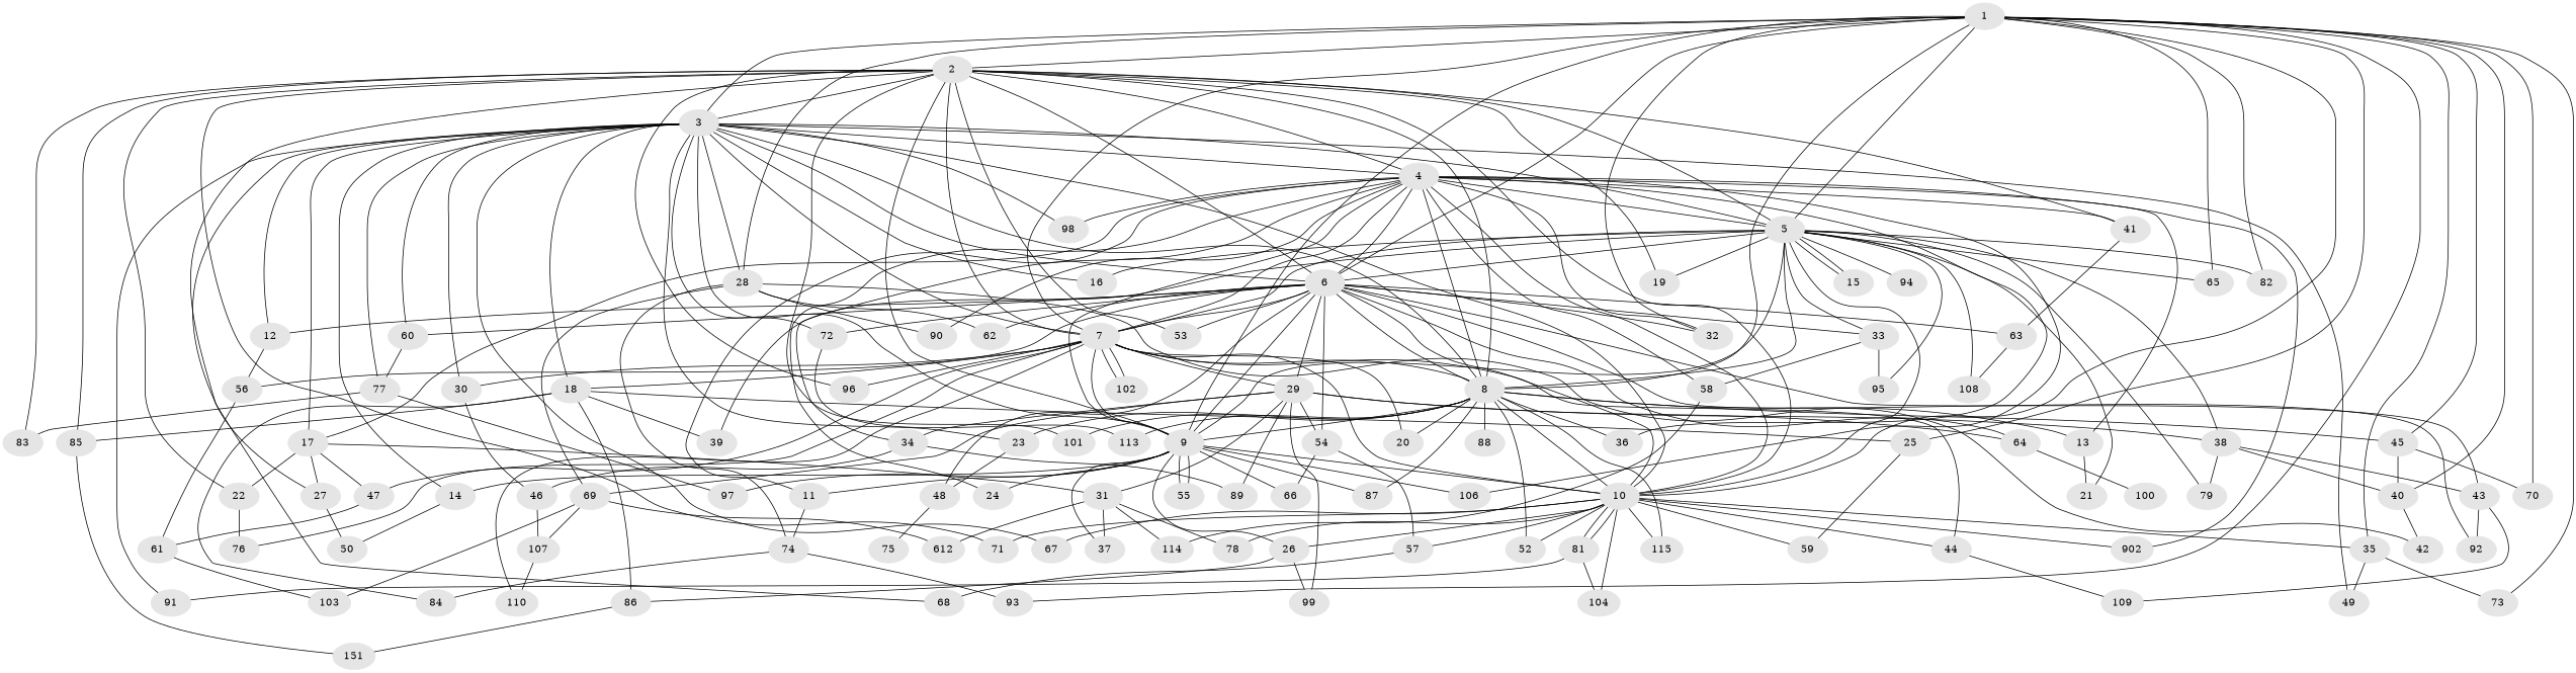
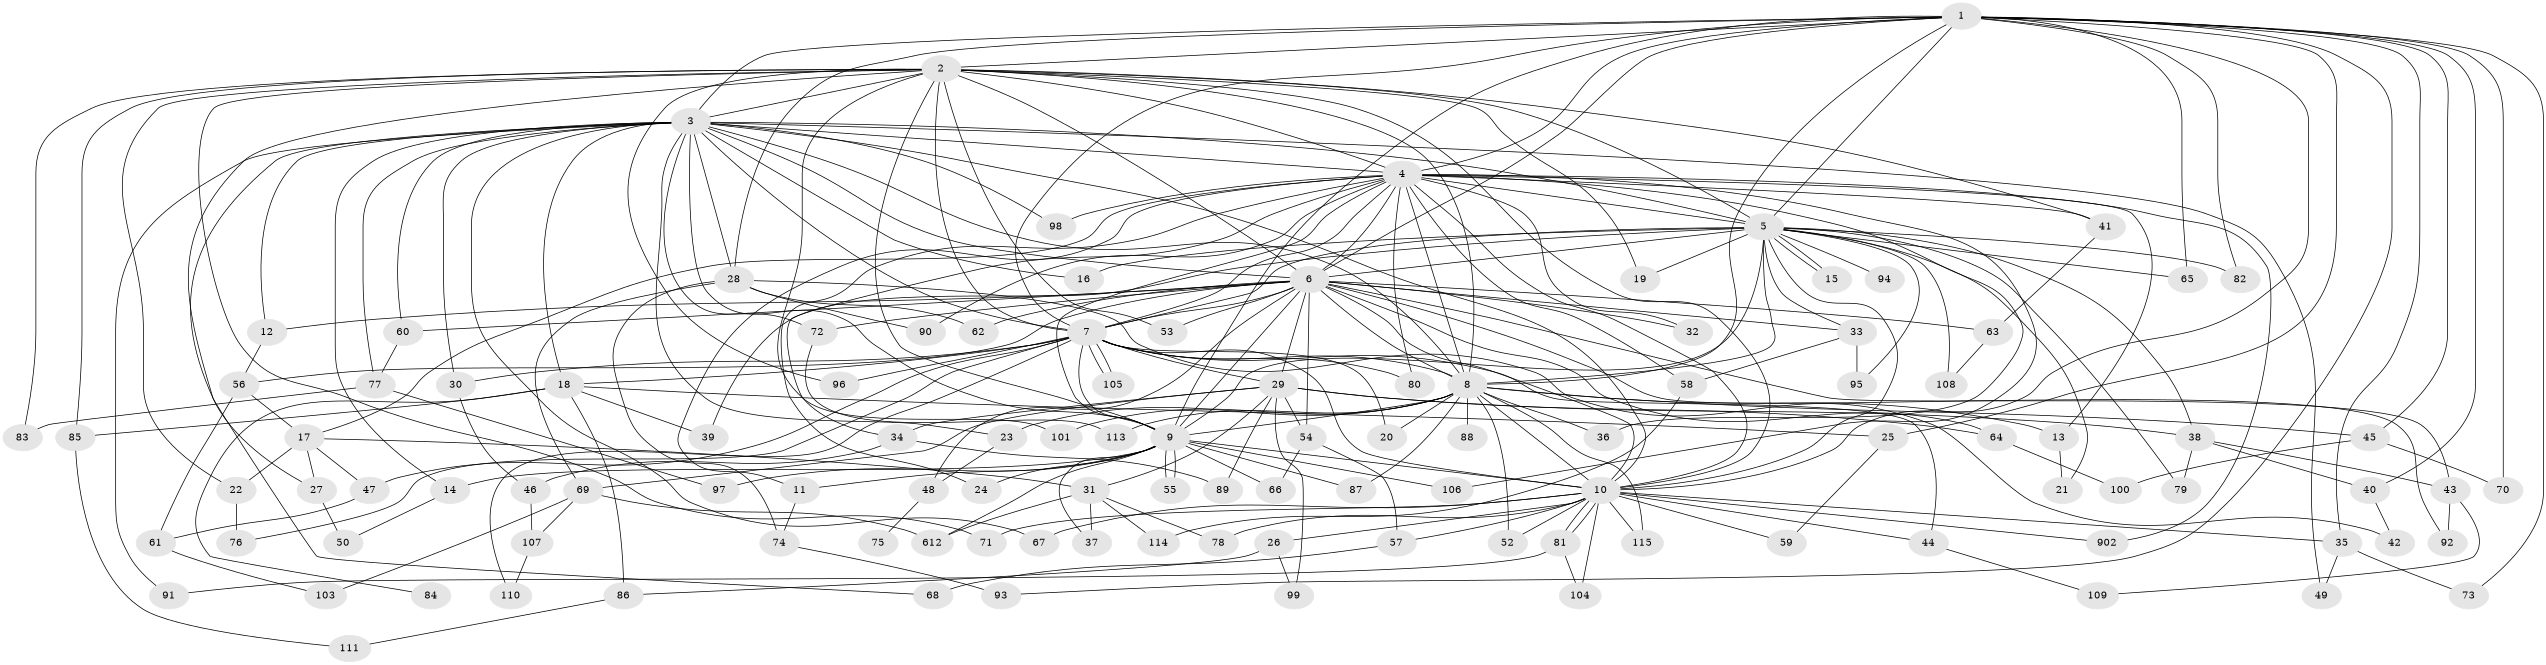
  graph {
    node [color=gray90 style=filled]
    1
    2
    3
    4
    5
    6
    7
    8
    9
    10
    25
    28
    35
    40
    45
    65
    70
    73
    82
    93
    19
    22
    41
    53
    68
    71
    83
    85
    96
    101
    12
    14
    16
    17
    18
    23
    27
    30
    49
    60
    67
    72
    77
    91
    98
    11
    13
    24
    32
    34
    36
    58
+   80
    90
    n55 [label=902]
    106
    15
    21
    33
    38
    39
    79
    94
    95
    108
    29
    43
    48
    54
    56
    62
    63
    64
    92
    20
    44
    47
    76
-   105 [label=102]
+   105
    110
    52
    87
    88
    113
    115
    26
    37
    55
    66
    97
    57
    59
    78
    81
    104
    74
    42
    69
    100
-   111 [label=151]
+   111
    50
    31
    84
    86
    46
    89
    114
    99
    109
    75
    61
    n112 [label=612]
    107
    103
    1 -- 2
    1 -- 3
-   1 -- 32
+   1 -- 4
    1 -- 5
    1 -- 6
    1 -- 7
    1 -- 8
    1 -- 9
    1 -- 10
    1 -- 25
    1 -- 28
    1 -- 35
    1 -- 40
    1 -- 45
    1 -- 65
    1 -- 70
    1 -- 73
    1 -- 82
    1 -- 93
    2 -- 3
    2 -- 4
    2 -- 5
    2 -- 6
    2 -- 7
    2 -- 8
    2 -- 9
    2 -- 10
    2 -- 19
    2 -- 22
    2 -- 41
    2 -- 53
    2 -- 68
    2 -- 71
    2 -- 83
    2 -- 85
    2 -- 96
    2 -- 101
    3 -- 4
    3 -- 5
    3 -- 6
    3 -- 7
    3 -- 8
    3 -- 9
    3 -- 10
    3 -- 28
    3 -- 12
    3 -- 14
    3 -- 16
-   3 -- 17
+   56 -- 17
    3 -- 18
    3 -- 23
    3 -- 27
    3 -- 30
    3 -- 49
    3 -- 60
    3 -- 67
    3 -- 72
    3 -- 77
    3 -- 91
    3 -- 98
    4 -- 5
    4 -- 6
    4 -- 7
    4 -- 8
    4 -- 9
    4 -- 10
    4 -- 41
    4 -- 17
    4 -- 98
    4 -- 11
    4 -- 13
    4 -- 24
    4 -- 32
    4 -- 34
    4 -- 36
    4 -- 58
+   4 -- 80
    4 -- 90
    4 -- n55
    4 -- 106
    5 -- 6
    5 -- 7
    5 -- 8
    5 -- 9
    5 -- 10
    5 -- 65
    5 -- 82
    5 -- 19
    5 -- 16
    5 -- 15
    5 -- 15
    5 -- 21
    5 -- 33
    5 -- 38
    5 -- 39
    5 -- 79
    5 -- 94
    5 -- 95
    5 -- 108
    6 -- 7
    6 -- 8
    6 -- 9
    6 -- 10
    6 -- 53
    6 -- 12
    6 -- 60
    6 -- 72
    6 -- 32
    6 -- 33
    6 -- 29
    6 -- 43
    6 -- 48
    6 -- 54
    6 -- 56
    6 -- 62
    6 -- 63
    6 -- 64
    6 -- 92
    7 -- 8
    7 -- 9
    7 -- 10
    7 -- 96
    7 -- 18
    7 -- 30
+   7 -- 80
    7 -- 29
    7 -- 20
    7 -- 44
    7 -- 47
    7 -- 76
    7 -- 105
    7 -- 105
    7 -- 110
    8 -- 9
    8 -- 10
    8 -- 45
    8 -- 101
    8 -- 23
    8 -- 13
    8 -- 36
    8 -- 20
    8 -- 52
    8 -- 87
    8 -- 88
    8 -- 113
    8 -- 115
    9 -- 10
    9 -- 14
    9 -- 11
    9 -- 24
    9 -- 106
    9 -- 87
-   9 -- 26
+   9 -- n112
    9 -- 37
    9 -- 55
    9 -- 55
    9 -- 66
    9 -- 97
    10 -- 35
    10 -- 71
    10 -- 67
    10 -- n55
    10 -- 44
    10 -- 52
    10 -- 115
    10 -- 26
    10 -- 57
    10 -- 59
    10 -- 78
    10 -- 81
    10 -- 81
    10 -- 104
    25 -- 59
    28 -- 90
    28 -- 62
    28 -- 74
    28 -- 42
    28 -- 69
    35 -- 73
    35 -- 49
    40 -- 42
    45 -- 70
-   45 -- 40
+   45 -- 100
    22 -- 76
    41 -- 63
    85 -- 111
    12 -- 56
    14 -- 50
    17 -- 22
    17 -- 27
    17 -- 47
    17 -- 31
    18 -- 25
    18 -- 85
    18 -- 39
    18 -- 84
    18 -- 86
    23 -- 48
    27 -- 50
    30 -- 46
    60 -- 77
    72 -- 113
    77 -- 83
    77 -- 97
    11 -- 74
    13 -- 21
    34 -- 46
    34 -- 89
    58 -- 114
    33 -- 58
    33 -- 95
    38 -- 40
    38 -- 79
    38 -- 43
    29 -- 34
    29 -- 38
    29 -- 54
    29 -- 64
    29 -- 69
    29 -- 31
    29 -- 89
    29 -- 99
    43 -- 92
    43 -- 109
    48 -- 75
    54 -- 66
    54 -- 57
    56 -- 61
    63 -- 108
    64 -- 100
    44 -- 109
    47 -- 61
    26 -- 86
    26 -- 99
    57 -- 68
    81 -- 91
    81 -- 104
    74 -- 93
-   74 -- 84
    69 -- n112
    69 -- 107
    69 -- 103
    31 -- 37
    31 -- 78
    31 -- 114
    31 -- n112
    86 -- 111
    46 -- 107
    61 -- 103
    107 -- 110
  }
